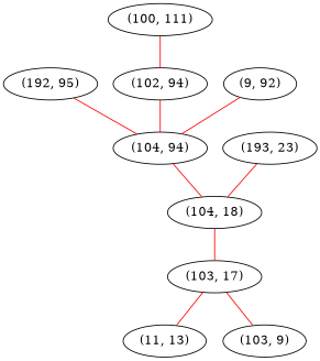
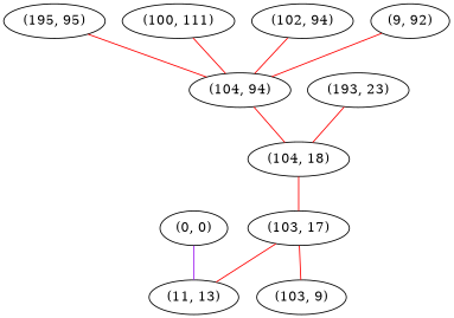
  graph {
    edge [color=red weight=1]
+   "(0, 0)"
    "(11, 13)"
-   "(195, 95)" [label="(192, 95)"]
+   "(195, 95)"
    "(104, 94)"
    "(104, 18)"
    "(100, 111)"
    "(102, 94)"
    "(193, 23)"
    "(103, 17)"
    "(9, 92)"
    "(103, 9)"
+   "(0, 0)" -- "(11, 13)" [color=purple weight=4]
    "(195, 95)" -- "(104, 94)"
    "(104, 94)" -- "(104, 18)"
    "(104, 18)" -- "(103, 17)"
-   "(100, 111)" -- "(102, 94)"
+   "(100, 111)" -- "(104, 94)"
    "(102, 94)" -- "(104, 94)"
    "(193, 23)" -- "(104, 18)"
    "(103, 17)" -- "(11, 13)"
    "(103, 17)" -- "(103, 9)"
    "(9, 92)" -- "(104, 94)"
  }
